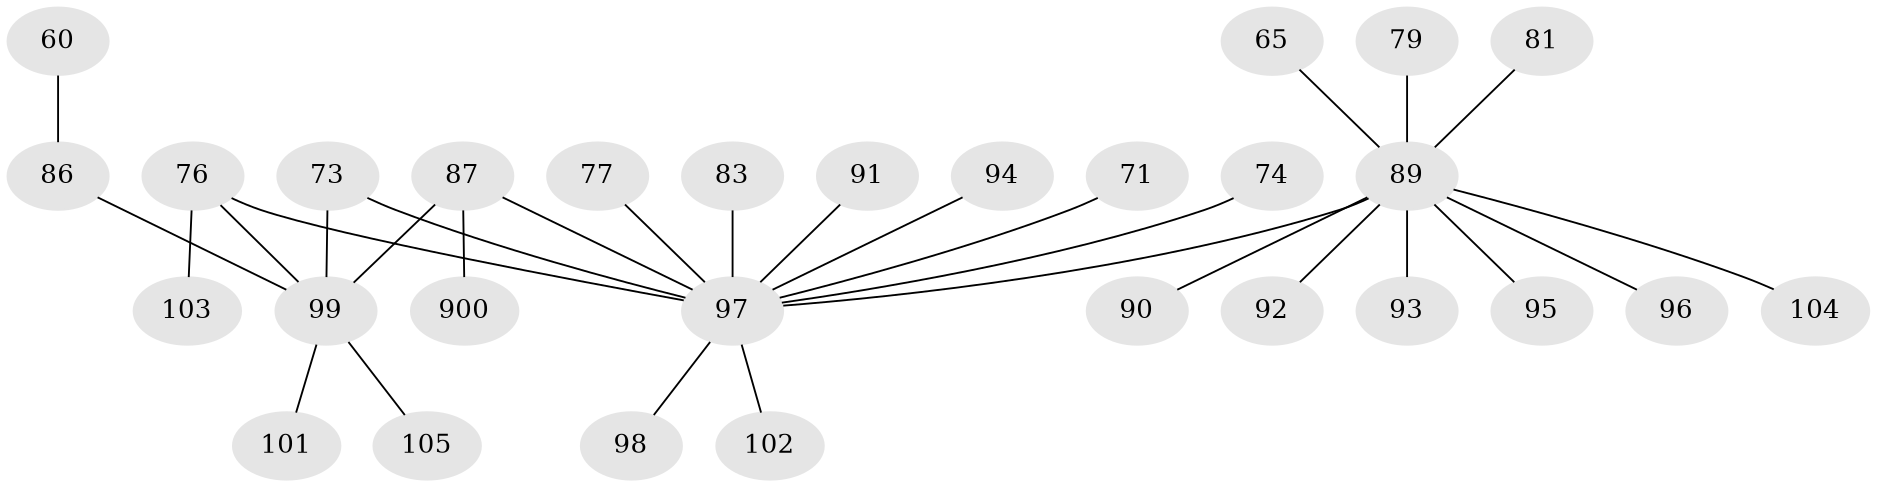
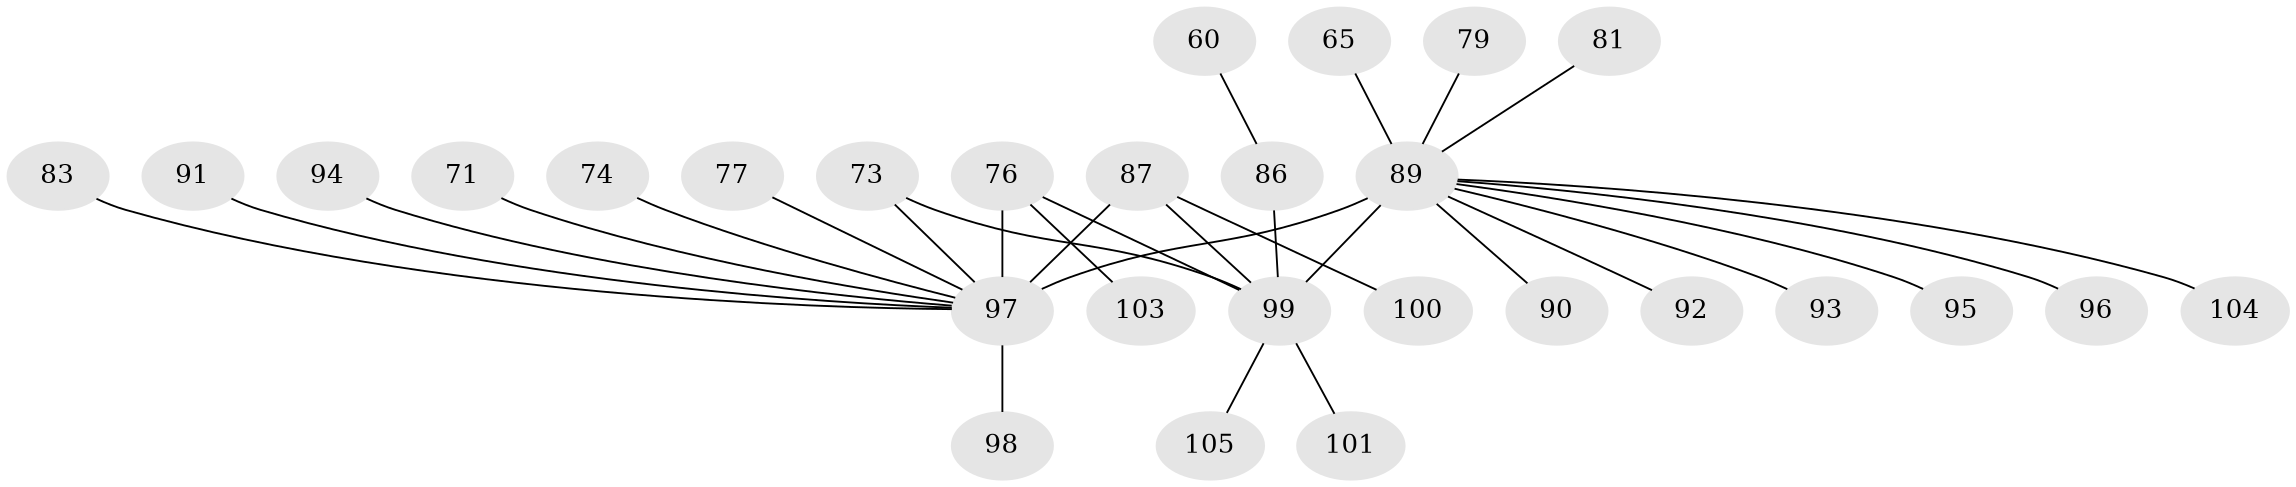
  graph {
    fontname="DejaVu Serif"
    node [color=gray90 fontname="DejaVu Serif" style=filled]
    edge [fontname="DejaVu Serif"]
    89 [super="+28+64+78"]
    97 [super="+69+70"]
    99 [super="+17+68"]
    90 [super="+84"]
    92
    93
    95
    96
    104 [super="+66"]
    60
    86
    65
    98
-   102 [super="+53"]
    71
    73 [super="+37"]
    101
    105 [super="+80+85"]
    74
    76 [super="+75+51+48+61"]
    103
    77
    79
    81
    83
    87 [super="+63+34"]
-   100 [label=900]
+   100
    91
    94 [super="+52"]
    89 -- 97 [weight=8]
+   89 -- 99 [weight=7]
    89 -- 90 [weight=2]
    89 -- 92
    89 -- 93
    89 -- 95
    89 -- 96
    89 -- 104
    97 -- 98
-   97 -- 102
    99 -- 101
    99 -- 105
    60 -- 86
    86 -- 99
    65 -- 89
    71 -- 97
    73 -- 97 [weight=2]
    73 -- 99
    74 -- 97
    76 -- 97 [weight=4]
    76 -- 99 [weight=2]
    76 -- 103
    77 -- 97
    79 -- 89
    81 -- 89
    83 -- 97
    87 -- 97 [weight=5]
    87 -- 99 [weight=2]
    87 -- 100
    91 -- 97
    94 -- 97
  }
